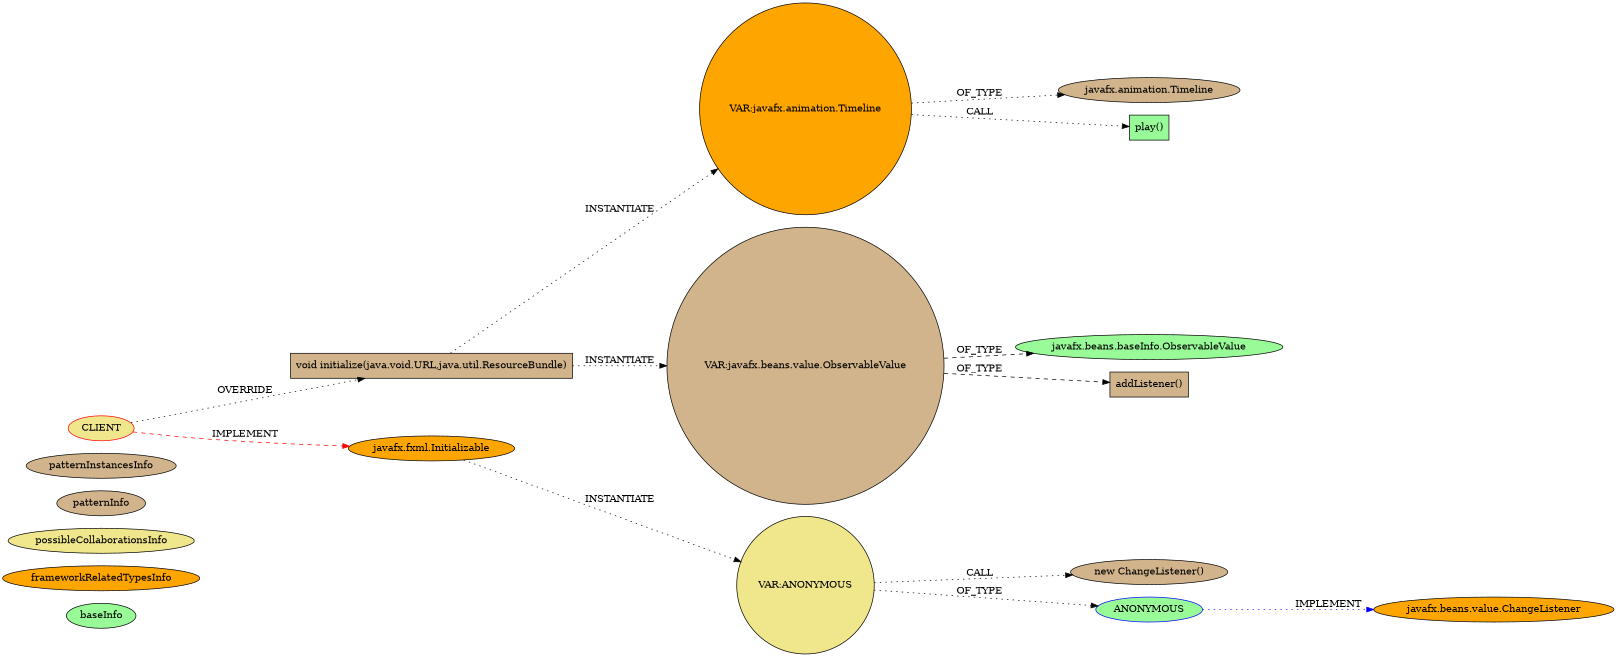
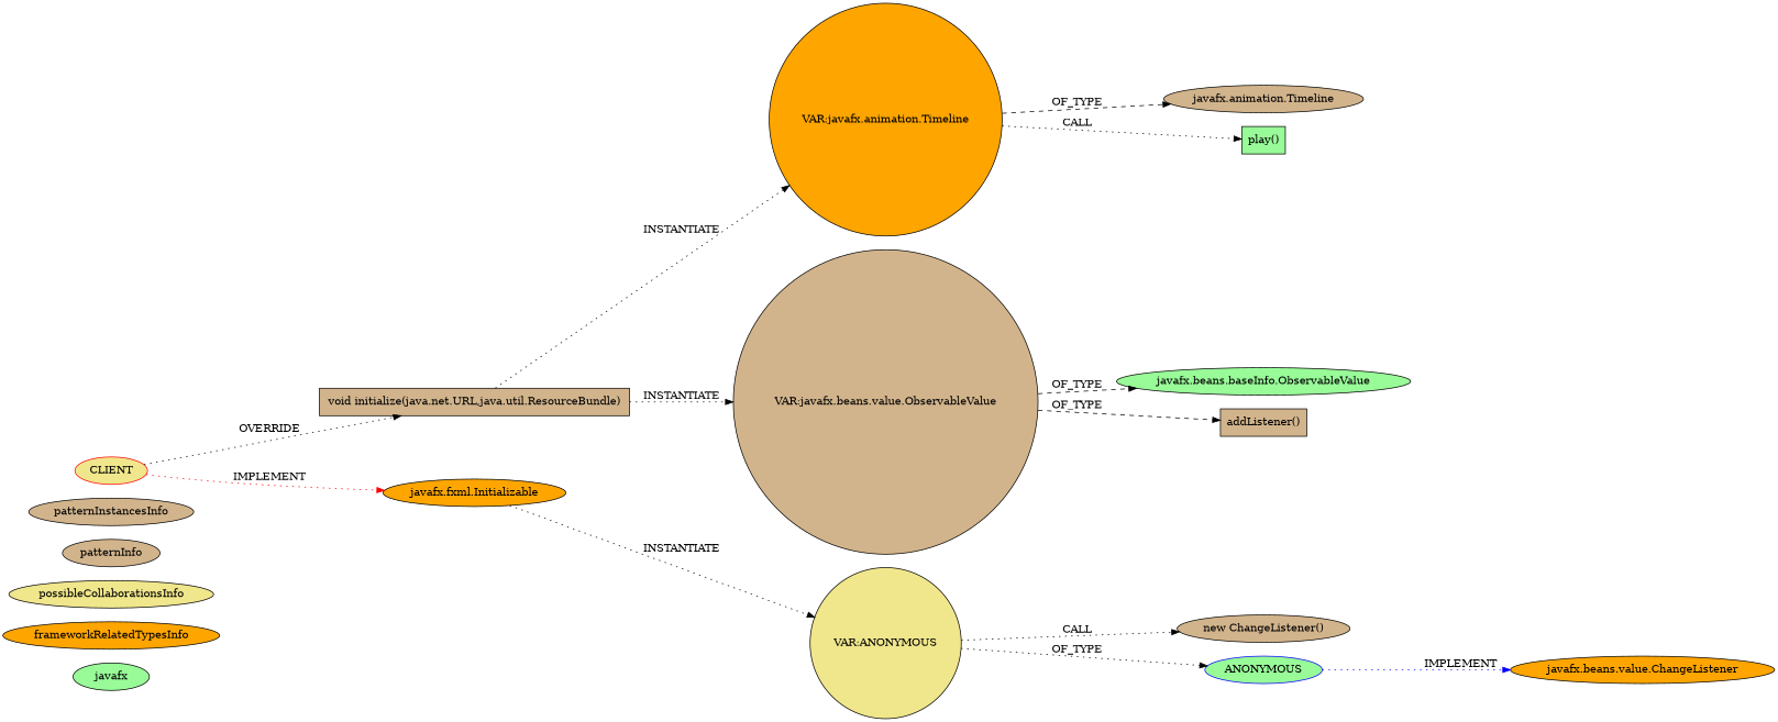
  digraph {
    rankdir=LR
    node [fillcolor=tan style=filled isFrameworkType=false]
    edge [style=dotted]
-   baseInfo [category=pattern fillcolor=palegreen graphId=340 isAnonymous=false possibleRelation=true isFrameworkType=""]
+   baseInfo [category=pattern fillcolor=palegreen graphId=340 isAnonymous=false possibleRelation=true label=javafx isFrameworkType=""]
    frameworkRelatedTypesInfo [0="javafx.fxml.Initializable" fillcolor=orange isFrameworkType=""]
    possibleCollaborationsInfo [0="340~INSTANTIATION-OVERRIDING_METHOD_DECLARATION-~javafx.fxml.Initializable ~javafx.beans.value.ChangeListener ~false~true" fillcolor=khaki isFrameworkType=""]
    patternInfo [frequency=2.0 patternRootClient=0 isFrameworkType=""]
    patternInstancesInfo [0="geyrix57-Proyecto_1_Bases~/geyrix57-Proyecto_1_Bases/Proyecto_1_Bases-master/src/Control/ControlSGA.java~ControlSGA~2701" 1="tarunbod-SummonCommandCreator~/tarunbod-SummonCommandCreator/SummonCommandCreator-master/src/me/FirstWorldAnarchy/scc/application/FXMLDocumentController.java~FXMLDocumentController~4474" isFrameworkType=""]
    n6 [label="new ChangeListener()" vertexType=CONSTRUCTOR_CALL]
    n7 [fillcolor=khaki label="VAR:ANONYMOUS" shape=circle vertexType=VARIABLE_EXPRESION]
    n8 [color=blue fillcolor=palegreen label=ANONYMOUS vertexType=REFERENCE_ANONYMOUS_DECLARATION]
    n9 [fillcolor=orange label="javafx.beans.value.ChangeListener" vertexType=FRAMEWORK_INTERFACE_TYPE]
-   n10 [label="void initialize(java.void.URL,java.util.ResourceBundle)" shape=box vertexType=OVERRIDING_METHOD_DECLARATION]
+   n10 [label="void initialize(java.net.URL,java.util.ResourceBundle)" shape=box vertexType=OVERRIDING_METHOD_DECLARATION]
    n11 [fillcolor=orange label="VAR:javafx.animation.Timeline" shape=circle vertexType=VARIABLE_EXPRESION]
    n12 [label="VAR:javafx.beans.value.ObservableValue" shape=circle vertexType=VARIABLE_EXPRESION]
    n13 [label="javafx.animation.Timeline" vertexType=FRAMEWORK_CLASS_TYPE]
    n14 [fillcolor=palegreen label="play()" shape=box vertexType=INSIDE_CALL]
    n15 [fillcolor=palegreen label="javafx.beans.baseInfo.ObservableValue" vertexType=FRAMEWORK_INTERFACE_TYPE]
    n16 [label="addListener()" shape=box vertexType=INSIDE_CALL]
    n17 [color=red fillcolor=khaki label=CLIENT vertexType=ROOT_CLIENT_CLASS_DECLARATION]
    n18 [fillcolor=orange label="javafx.fxml.Initializable" vertexType=FRAMEWORK_INTERFACE_TYPE]
    n7 -> n6 [label=CALL]
    n7 -> n8 [label=OF_TYPE]
    n8 -> n9 [color=blue label=IMPLEMENT]
    n10 -> n11 [label=INSTANTIATE]
    n10 -> n12 [label=INSTANTIATE]
-   n11 -> n13 [label=OF_TYPE]
+   n11 -> n13 [label=OF_TYPE style=dashed]
    n11 -> n14 [label=CALL]
    n12 -> n15 [label=OF_TYPE style=dashed]
    n12 -> n16 [label=OF_TYPE style=dashed]
    n17 -> n10 [label=OVERRIDE]
-   n17 -> n18 [color=red label=IMPLEMENT style=dashed]
+   n17 -> n18 [color=red label=IMPLEMENT]
    n18 -> n7 [label=INSTANTIATE]
  }
